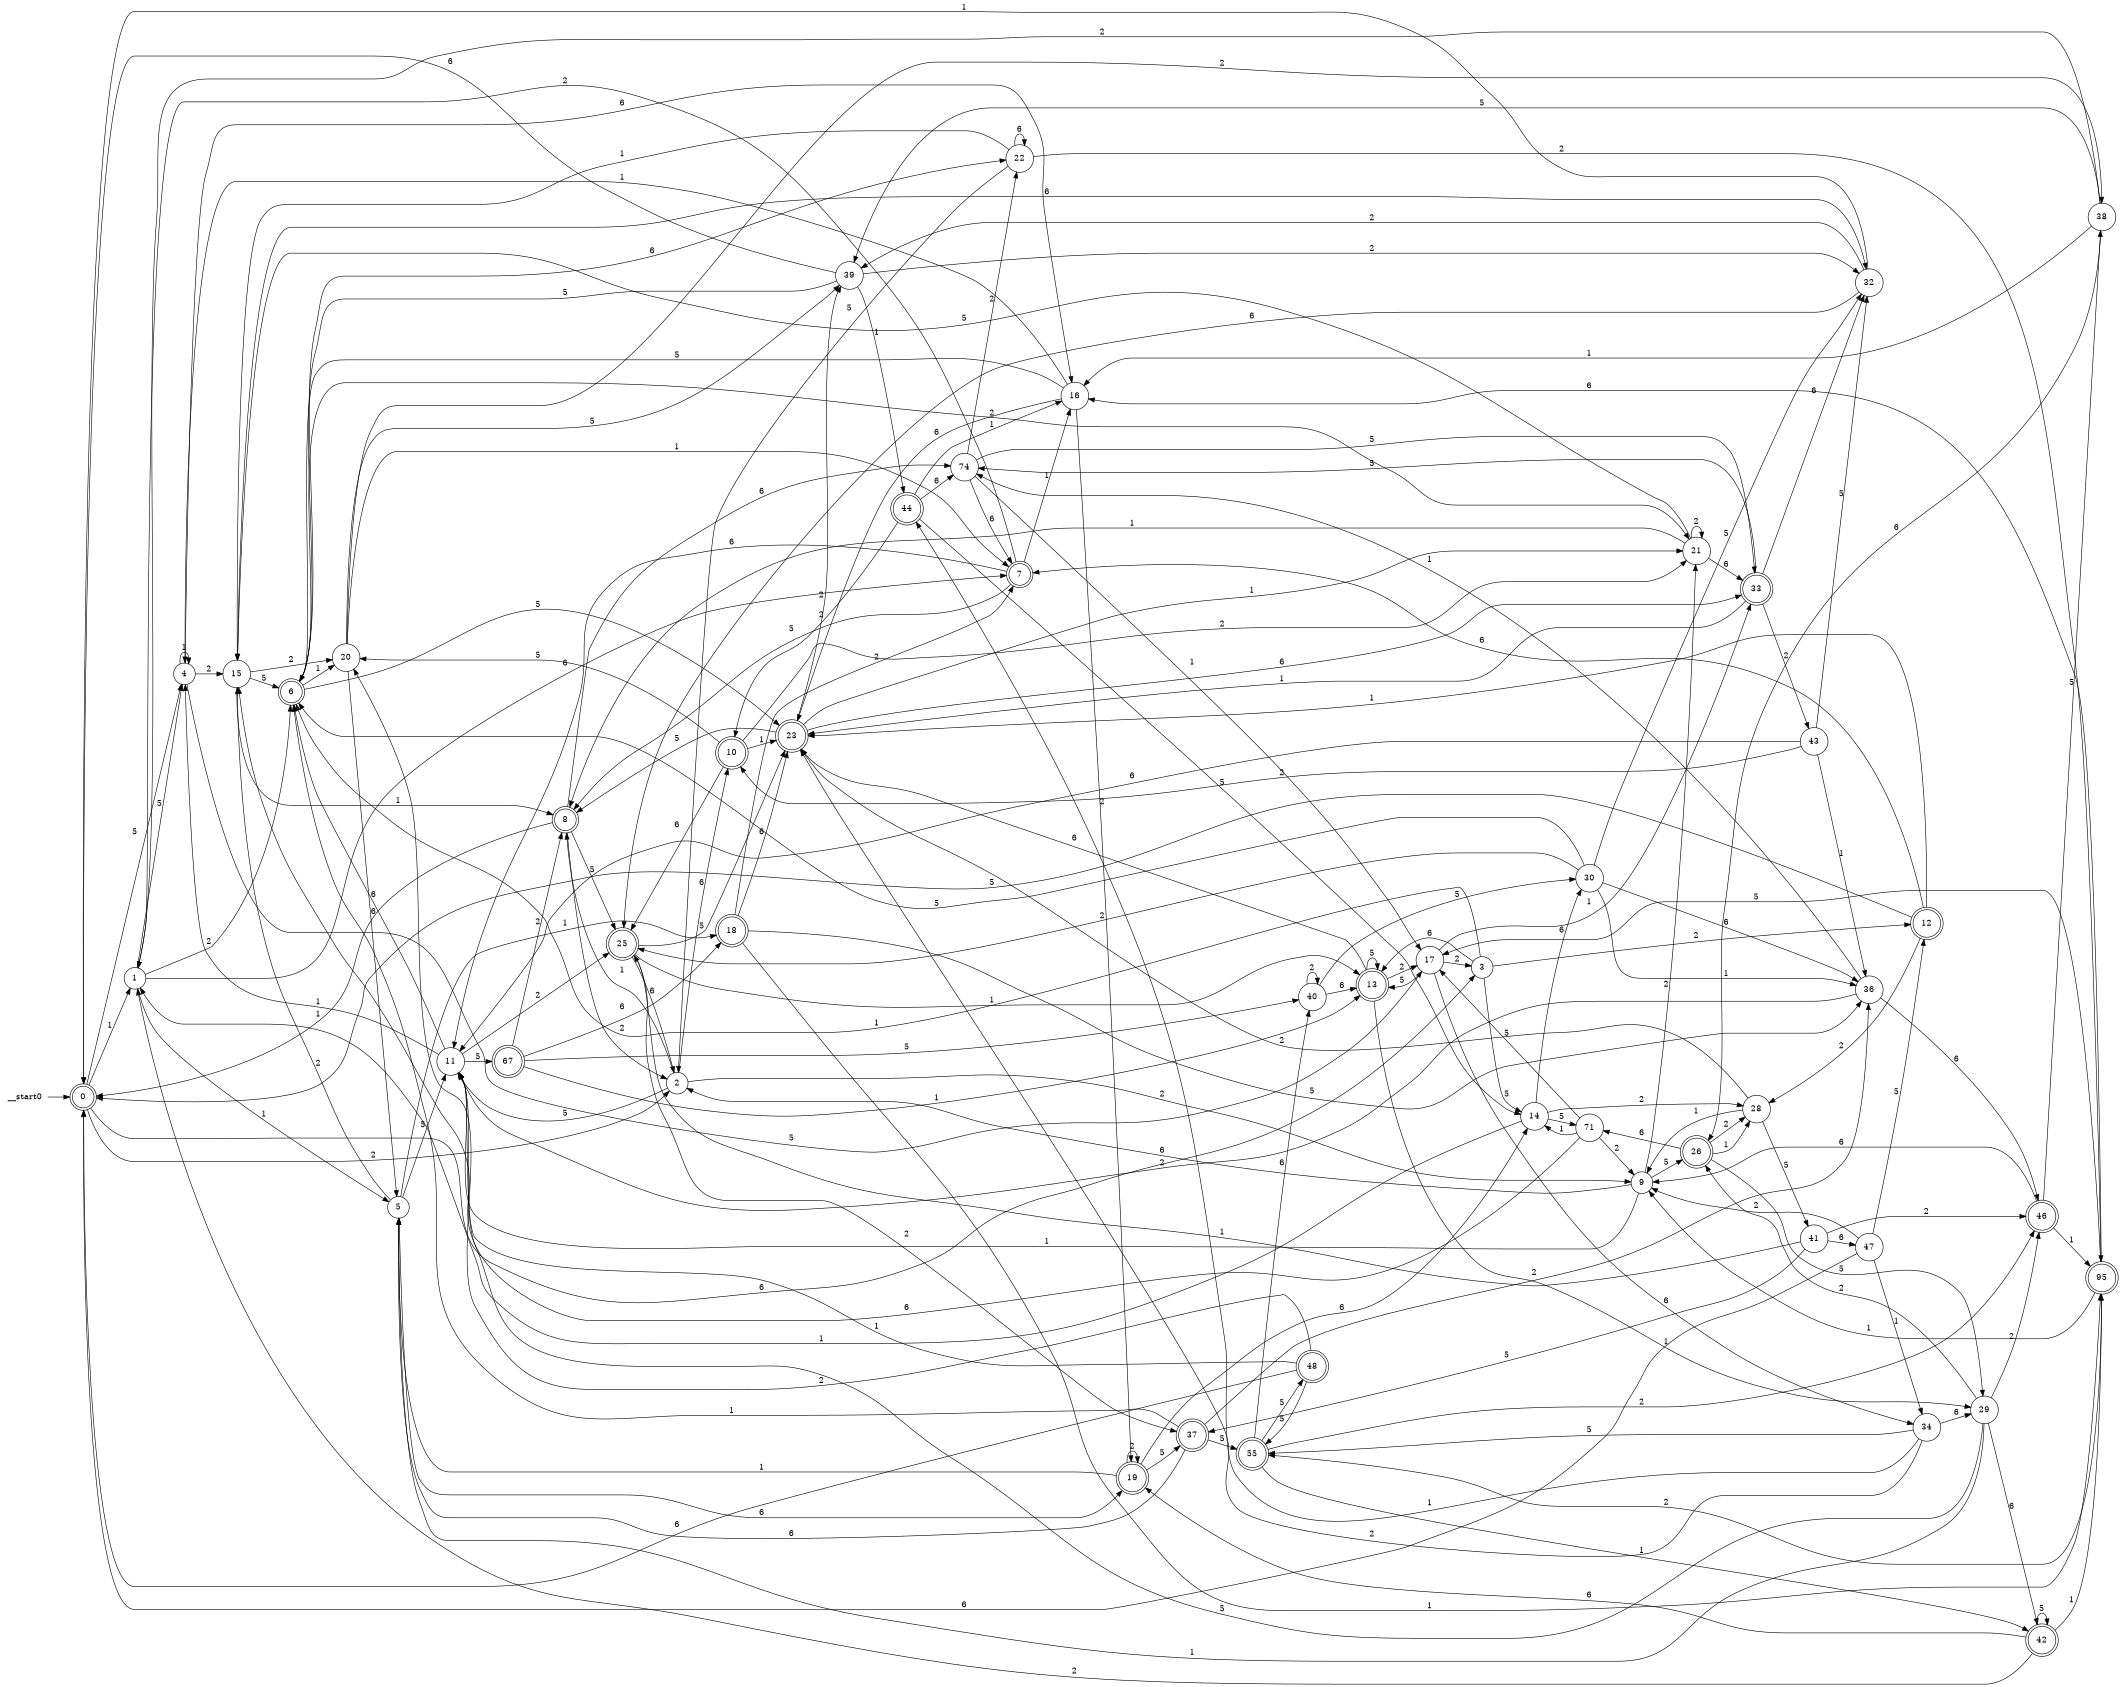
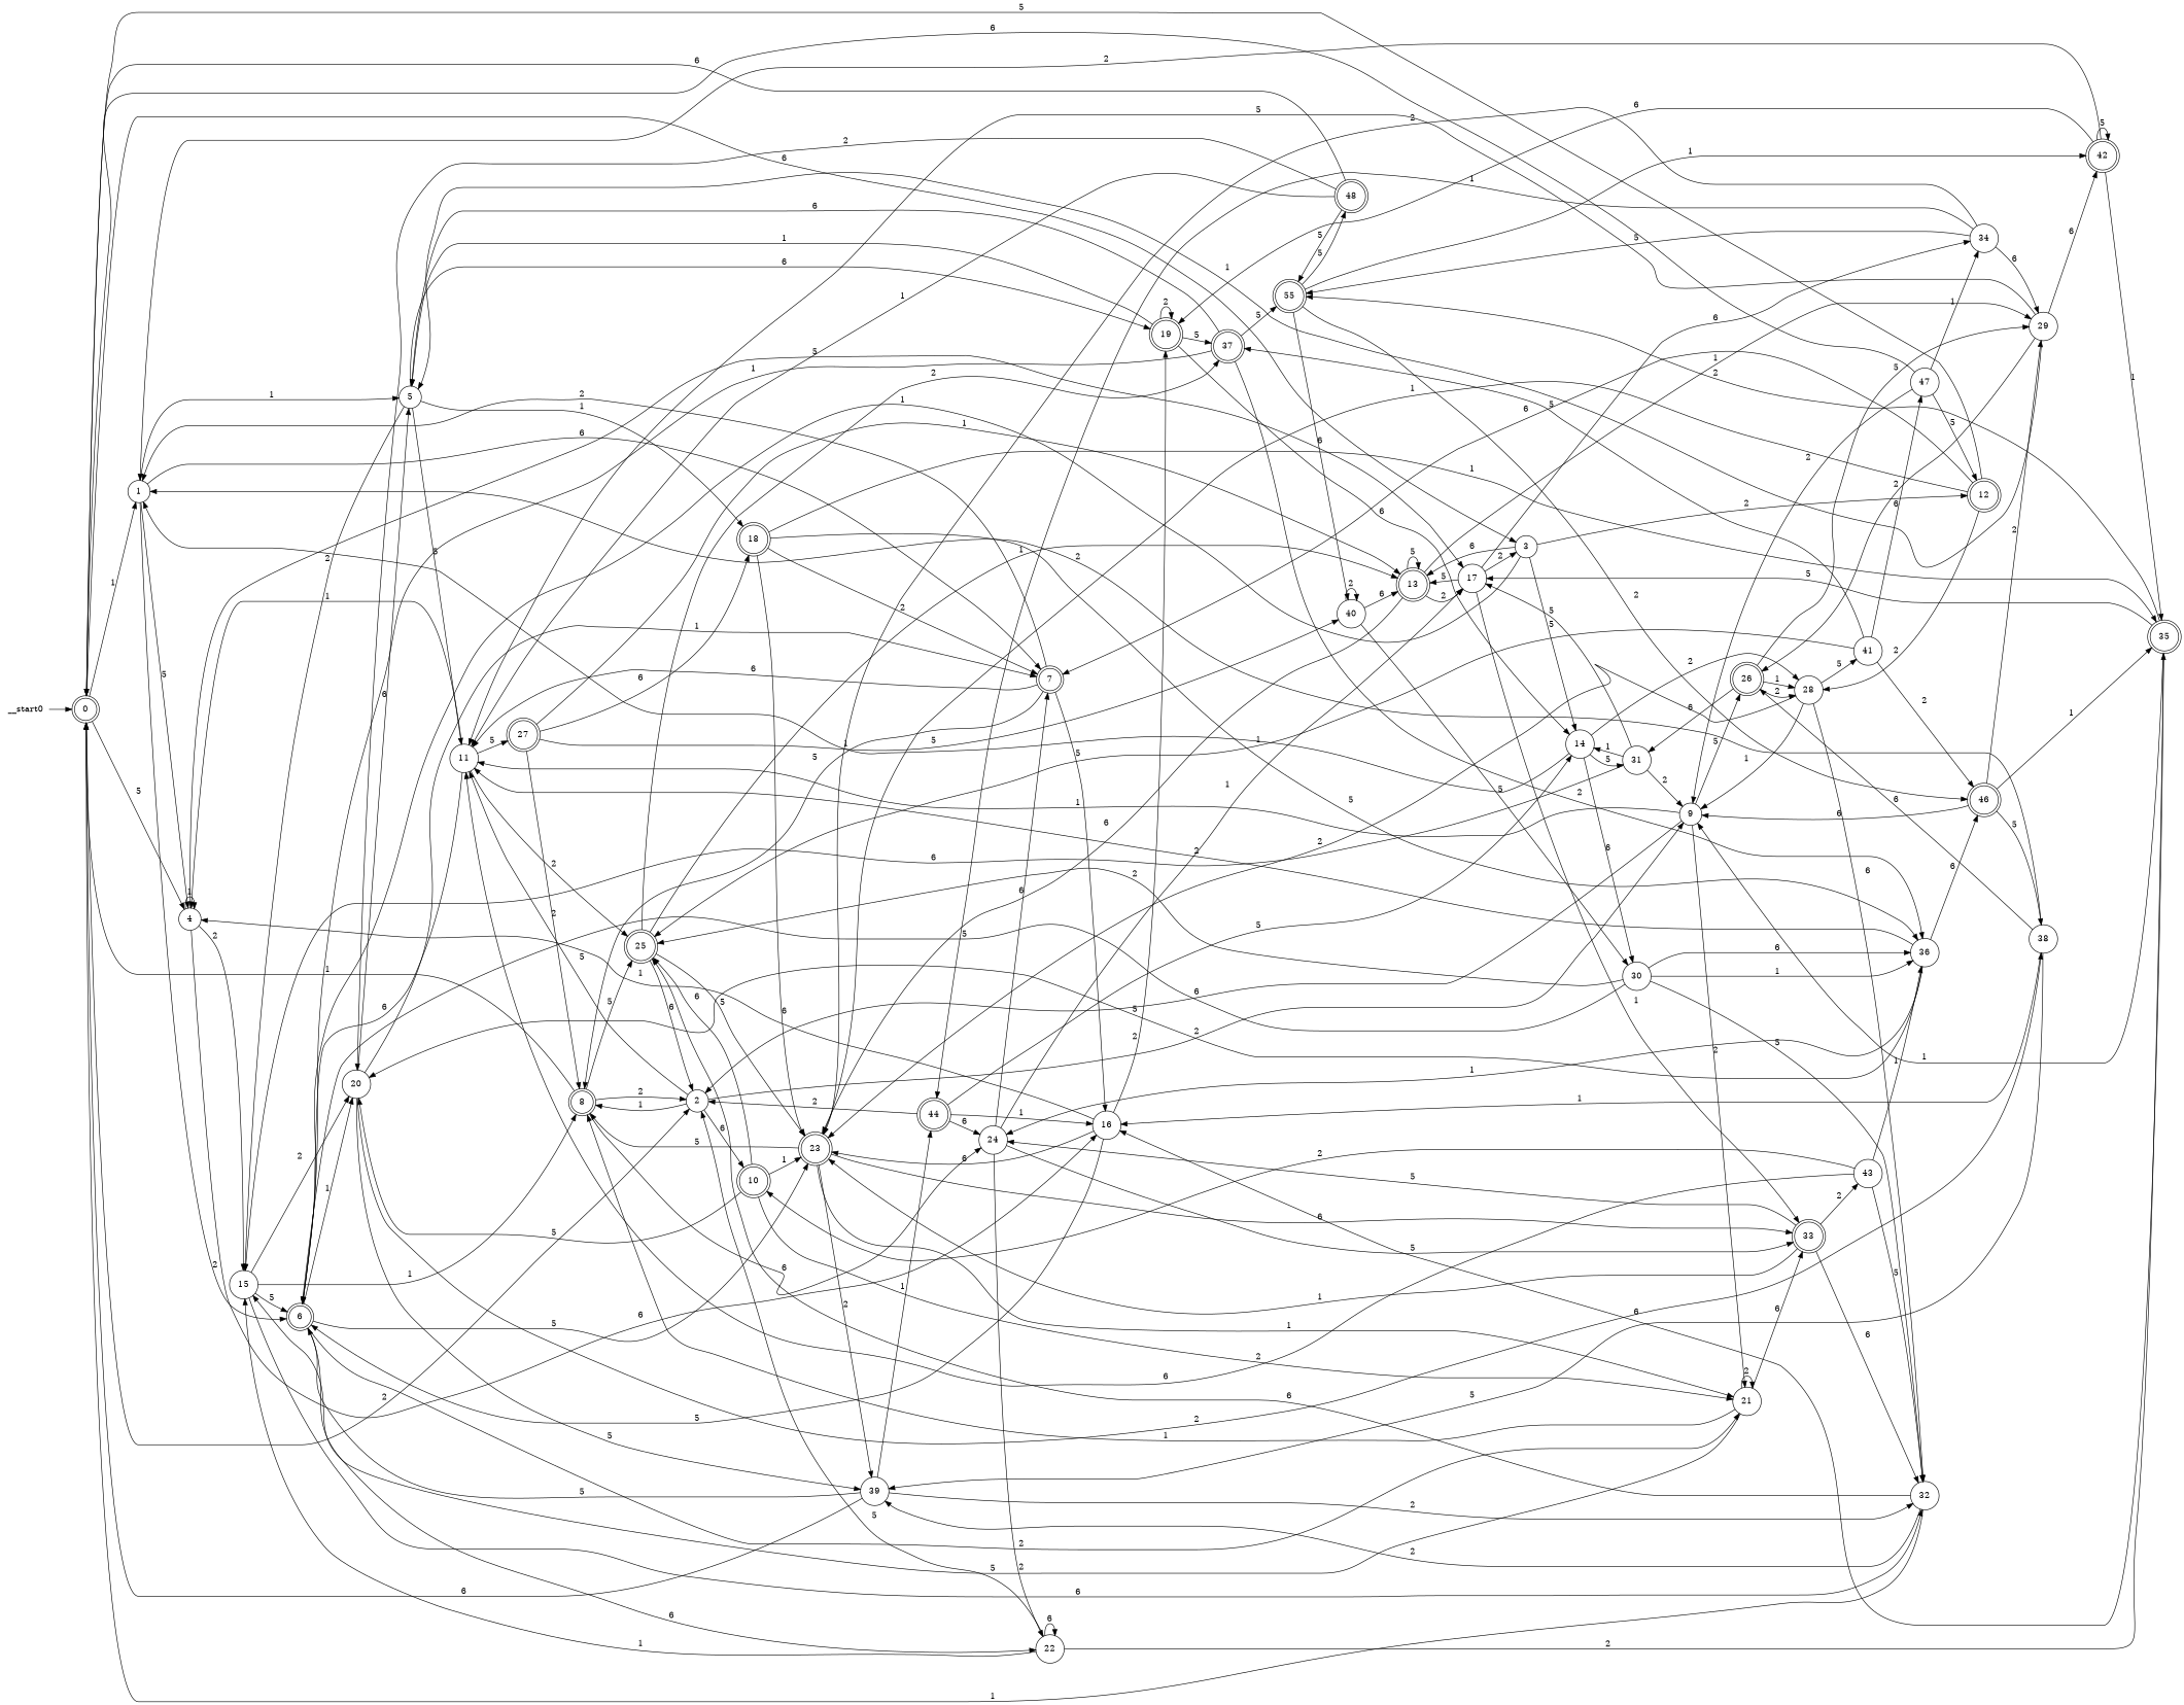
  digraph {
    rankdir=LR
    node [shape=circle]
    n1 [label=0 shape=doublecircle]
    n2 [label=1]
    n3 [label=2]
    n4 [label=3]
    n5 [label=4]
    n6 [label=5]
    n7 [label=6 shape=doublecircle]
    n8 [label=7 shape=doublecircle]
    n9 [label=8 shape=doublecircle]
    n10 [label=9]
    n11 [label=10 shape=doublecircle]
    n12 [label=11]
    n13 [label=12 shape=doublecircle]
    n14 [label=13 shape=doublecircle]
    n15 [label=14]
    n16 [label=15]
    n17 [label=16]
    n18 [label=17]
    n19 [label=18 shape=doublecircle]
    n20 [label=19 shape=doublecircle]
    n21 [label=20]
    n22 [label=21]
    n23 [label=22]
    n24 [label=23 shape=doublecircle]
-   n25 [label=74]
+   n25 [label=24]
    n26 [label=25 shape=doublecircle]
    n27 [label=26 shape=doublecircle]
-   n28 [label=67 shape=doublecircle]
+   n28 [label=27 shape=doublecircle]
    n29 [label=28]
    n30 [label=29]
    n31 [label=30]
-   n32 [label=71]
+   n32 [label=31]
    n33 [label=32]
    n34 [label=33 shape=doublecircle]
    n35 [label=34]
-   n36 [label=95 shape=doublecircle]
+   n36 [label=35 shape=doublecircle]
    n37 [label=36]
    n38 [label=37 shape=doublecircle]
    n39 [label=38]
    n40 [label=39]
    n41 [label=40]
    n42 [label=41]
    n43 [label=42 shape=doublecircle]
    n44 [label=43]
    n45 [label=44 shape=doublecircle]
    n46 [label=55 shape=doublecircle]
    n47 [label=46 shape=doublecircle]
    n48 [label=47]
    n49 [label=48 shape=doublecircle]
    __start0 [height=0 shape=none width=0]
    n1 -> n2 [label=1]
    n1 -> n3 [label=2]
    n1 -> n4 [label=6]
    n1 -> n5 [label=5]
    n2 -> n5 [label=5]
    n2 -> n6 [label=1]
    n2 -> n7 [label=2]
    n2 -> n8 [label=6]
    n3 -> n9 [label=1]
    n3 -> n10 [label=2]
    n3 -> n11 [label=6]
    n3 -> n12 [label=5]
    n4 -> n7 [label=1]
    n4 -> n13 [label=2]
    n4 -> n14 [label=6]
    n4 -> n15 [label=5]
    n5 -> n5 [label=1]
    n5 -> n16 [label=2]
    n5 -> n17 [label=6]
    n5 -> n18 [label=5]
    n6 -> n12 [label=5]
    n6 -> n16 [label=2]
    n6 -> n19 [label=1]
    n6 -> n20 [label=6]
    n7 -> n21 [label=1]
    n7 -> n22 [label=2]
    n7 -> n23 [label=6]
    n7 -> n24 [label=5]
    n8 -> n2 [label=2]
    n8 -> n9 [label=5]
    n8 -> n12 [label=6]
-   n8 -> n17 [label=1]
+   n8 -> n17 [label=5]
    n9 -> n1 [label=1]
    n9 -> n3 [label=2]
    n9 -> n25 [label=6]
    n9 -> n26 [label=5]
    n10 -> n3 [label=6]
    n10 -> n12 [label=1]
    n10 -> n22 [label=2]
    n10 -> n27 [label=5]
    n11 -> n21 [label=5]
    n11 -> n22 [label=2]
    n11 -> n24 [label=1]
    n11 -> n26 [label=6]
    n12 -> n5 [label=1]
    n12 -> n7 [label=6]
    n12 -> n26 [label=2]
    n12 -> n28 [label=5]
    n13 -> n1 [label=5]
    n13 -> n8 [label=6]
    n13 -> n24 [label=1]
    n13 -> n29 [label=2]
    n14 -> n14 [label=5]
    n14 -> n18 [label=2]
    n14 -> n24 [label=6]
    n14 -> n30 [label=1]
    n15 -> n2 [label=1]
    n15 -> n29 [label=2]
    n15 -> n31 [label=6]
    n15 -> n32 [label=5]
    n16 -> n7 [label=5]
    n16 -> n9 [label=1]
    n16 -> n21 [label=2]
    n16 -> n33 [label=6]
    n17 -> n5 [label=1]
    n17 -> n7 [label=5]
    n17 -> n20 [label=2]
    n17 -> n24 [label=6]
    n18 -> n4 [label=2]
    n18 -> n14 [label=5]
    n18 -> n34 [label=1]
    n18 -> n35 [label=6]
    n19 -> n8 [label=2]
    n19 -> n24 [label=6]
    n19 -> n36 [label=1]
    n19 -> n37 [label=5]
    n20 -> n6 [label=1]
    n20 -> n15 [label=6]
    n20 -> n20 [label=2]
    n20 -> n38 [label=5]
    n21 -> n6 [label=6]
    n21 -> n8 [label=1]
    n21 -> n39 [label=2]
    n21 -> n40 [label=5]
    n22 -> n9 [label=1]
    n22 -> n16 [label=5]
    n22 -> n22 [label=2]
    n22 -> n34 [label=6]
    n23 -> n3 [label=5]
    n23 -> n16 [label=1]
    n23 -> n23 [label=6]
    n23 -> n36 [label=2]
    n24 -> n9 [label=5]
    n24 -> n22 [label=1]
    n24 -> n34 [label=6]
    n24 -> n40 [label=2]
    n25 -> n8 [label=6]
    n25 -> n18 [label=1]
    n25 -> n23 [label=2]
    n25 -> n34 [label=5]
    n26 -> n3 [label=6]
    n26 -> n14 [label=1]
    n26 -> n24 [label=5]
    n26 -> n38 [label=2]
    n27 -> n29 [label=1]
    n27 -> n29 [label=2]
    n27 -> n30 [label=5]
    n27 -> n32 [label=6]
    n28 -> n9 [label=2]
    n28 -> n14 [label=1]
    n28 -> n19 [label=6]
    n28 -> n41 [label=5]
    n29 -> n10 [label=1]
    n29 -> n24 [label=2]
+   n29 -> n33 [label=6]
    n29 -> n42 [label=5]
    n30 -> n6 [label=1]
    n30 -> n12 [label=5]
    n30 -> n27 [label=2]
    n30 -> n43 [label=6]
    n31 -> n7 [label=5]
    n31 -> n26 [label=2]
    n31 -> n33 [label=5]
    n31 -> n37 [label=1]
    n31 -> n37 [label=6]
    n32 -> n10 [label=2]
    n32 -> n15 [label=1]
    n32 -> n16 [label=6]
    n32 -> n18 [label=5]
    n33 -> n1 [label=1]
    n33 -> n26 [label=6]
    n33 -> n40 [label=2]
    n34 -> n24 [label=1]
    n34 -> n25 [label=5]
    n34 -> n33 [label=6]
    n34 -> n44 [label=2]
    n35 -> n24 [label=2]
    n35 -> n30 [label=6]
    n35 -> n45 [label=1]
    n35 -> n46 [label=5]
    n36 -> n10 [label=1]
    n36 -> n17 [label=6]
    n36 -> n18 [label=5]
    n36 -> n46 [label=2]
    n37 -> n12 [label=2]
+   n37 -> n21 [label=5]
    n37 -> n25 [label=1]
    n37 -> n47 [label=6]
    n38 -> n6 [label=6]
    n38 -> n7 [label=1]
    n38 -> n37 [label=2]
    n38 -> n46 [label=5]
    n39 -> n2 [label=2]
    n39 -> n17 [label=1]
    n39 -> n27 [label=6]
    n39 -> n40 [label=5]
    n40 -> n1 [label=6]
    n40 -> n7 [label=5]
    n40 -> n33 [label=2]
    n40 -> n45 [label=1]
    n41 -> n14 [label=6]
    n41 -> n31 [label=5]
    n41 -> n41 [label=2]
    n42 -> n26 [label=1]
    n42 -> n38 [label=5]
    n42 -> n47 [label=2]
    n42 -> n48 [label=6]
    n43 -> n2 [label=2]
    n43 -> n20 [label=6]
    n43 -> n36 [label=1]
    n43 -> n43 [label=5]
    n44 -> n11 [label=2]
    n44 -> n12 [label=6]
    n44 -> n33 [label=5]
    n44 -> n37 [label=1]
-   n45 -> n11 [label=2]
+   n45 -> n3 [label=2]
    n45 -> n15 [label=5]
    n45 -> n17 [label=1]
    n45 -> n25 [label=6]
    n46 -> n41 [label=6]
    n46 -> n43 [label=1]
    n46 -> n47 [label=2]
    n46 -> n49 [label=5]
    n47 -> n10 [label=6]
-   n30 -> n47 [label=2]
+   n47 -> n30 [label=2]
    n47 -> n36 [label=1]
    n47 -> n39 [label=5]
    n48 -> n1 [label=6]
    n48 -> n10 [label=2]
    n48 -> n13 [label=5]
    n48 -> n35 [label=1]
    n49 -> n1 [label=6]
    n49 -> n12 [label=1]
    n49 -> n21 [label=2]
    n49 -> n46 [label=5]
    __start0 -> n1
  }
